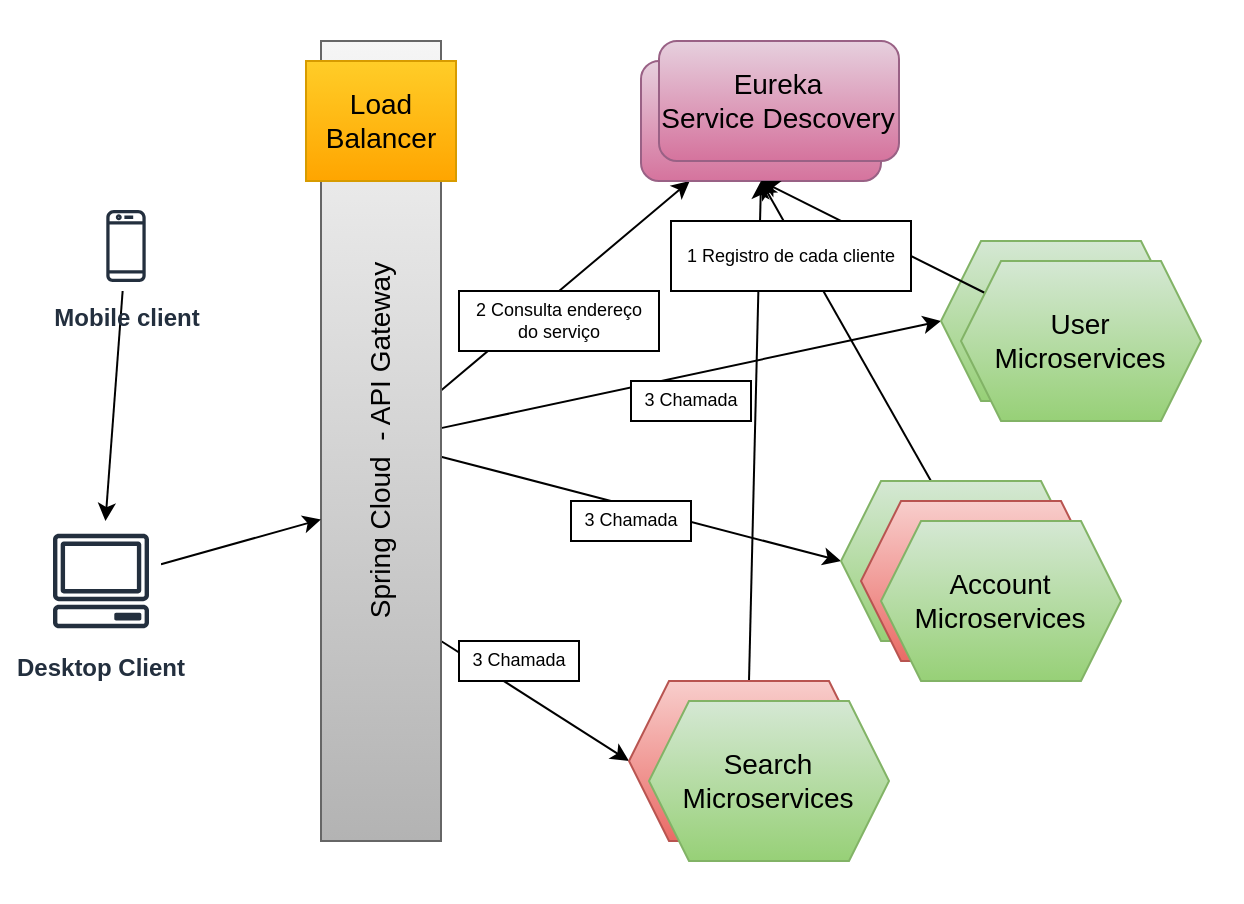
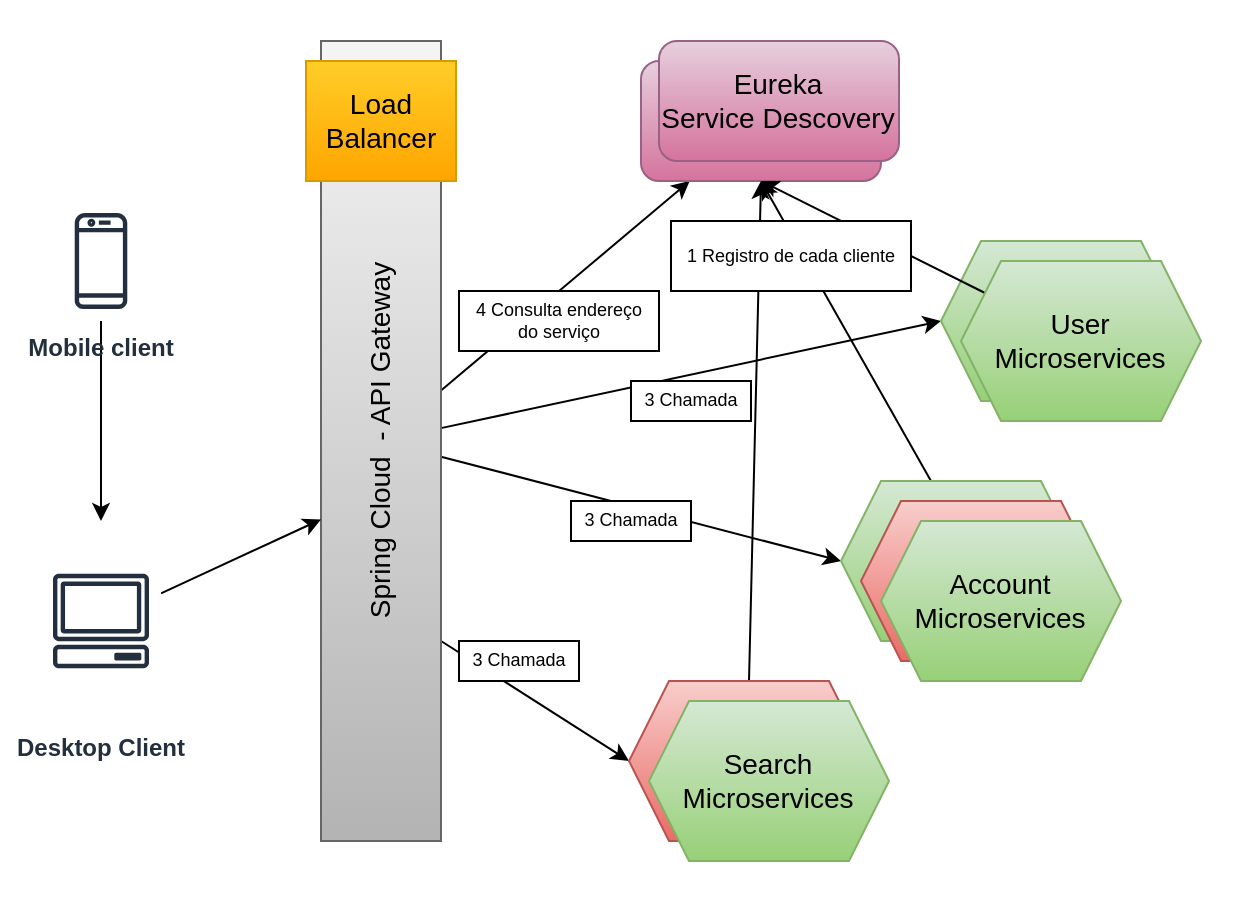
  <mxCell id="0" />
  <mxCell id="1" parent="0" />
  <mxCell id="2" style="rounded=0;orthogonalLoop=1;jettySize=auto;html=1;fontFamily=Helvetica;fontSize=14;" edge="1" parent="1" source="3" target="10"><mxGeometry relative="1" as="geometry" /></mxCell>
- <mxCell id="3" value="Mobile client" style="sketch=0;outlineConnect=0;fontColor=#232F3E;gradientColor=none;strokeColor=#232F3E;fillColor=#ffffff;dashed=0;verticalLabelPosition=bottom;verticalAlign=top;align=center;html=1;fontSize=12;fontStyle=1;aspect=fixed;shape=mxgraph.aws4.resourceIcon;resIcon=mxgraph.aws4.mobile_client;" vertex="1" parent="1"><mxGeometry x="20" y="100" width="85" height="45" as="geometry" /></mxCell>
+ <mxCell id="3" value="Mobile client" style="sketch=0;outlineConnect=0;fontColor=#232F3E;gradientColor=none;strokeColor=#232F3E;fillColor=#ffffff;dashed=0;verticalLabelPosition=bottom;verticalAlign=top;align=center;html=1;fontSize=12;fontStyle=1;aspect=fixed;shape=mxgraph.aws4.resourceIcon;resIcon=mxgraph.aws4.mobile_client;" vertex="1" parent="1"><mxGeometry x="20" y="100" width="60" height="60" as="geometry" /></mxCell>
  <mxCell id="4" style="edgeStyle=none;rounded=0;orthogonalLoop=1;jettySize=auto;html=1;fontFamily=Helvetica;fontSize=14;" edge="1" parent="1" source="8" target="12"><mxGeometry relative="1" as="geometry" /></mxCell>
  <mxCell id="5" style="edgeStyle=none;rounded=0;orthogonalLoop=1;jettySize=auto;html=1;entryX=0;entryY=0.5;entryDx=0;entryDy=0;fontFamily=Helvetica;fontSize=14;" edge="1" parent="1" source="8" target="15"><mxGeometry relative="1" as="geometry" /></mxCell>
  <mxCell id="6" style="edgeStyle=none;rounded=0;orthogonalLoop=1;jettySize=auto;html=1;entryX=0;entryY=0.5;entryDx=0;entryDy=0;fontFamily=Helvetica;fontSize=14;" edge="1" parent="1" source="8" target="14"><mxGeometry relative="1" as="geometry" /></mxCell>
  <mxCell id="7" style="edgeStyle=none;rounded=0;orthogonalLoop=1;jettySize=auto;html=1;exitX=1;exitY=0.75;exitDx=0;exitDy=0;entryX=0;entryY=0.5;entryDx=0;entryDy=0;fontFamily=Helvetica;fontSize=14;" edge="1" parent="1" source="8" target="17"><mxGeometry relative="1" as="geometry" /></mxCell>
  <mxCell id="8" value="Spring Cloud&amp;nbsp; - API Gateway" style="whiteSpace=wrap;html=1;fillColor=#f5f5f5;strokeColor=#666666;sketch=0;verticalAlign=middle;horizontal=0;fontStyle=0;fontSize=14;fontFamily=Helvetica;gradientColor=#b3b3b3;" vertex="1" parent="1"><mxGeometry x="160" y="20" width="60" height="400" as="geometry" /></mxCell>
  <mxCell id="9" style="edgeStyle=none;rounded=0;orthogonalLoop=1;jettySize=auto;html=1;entryX=0;entryY=0.598;entryDx=0;entryDy=0;entryPerimeter=0;fontFamily=Helvetica;fontSize=14;" edge="1" parent="1" source="10" target="8"><mxGeometry relative="1" as="geometry" /></mxCell>
- <mxCell id="10" value="Desktop Client" style="sketch=0;outlineConnect=0;fontColor=#232F3E;gradientColor=none;strokeColor=#232F3E;fillColor=#ffffff;dashed=0;verticalLabelPosition=bottom;verticalAlign=top;align=center;html=1;fontSize=12;fontStyle=1;aspect=fixed;shape=mxgraph.aws4.resourceIcon;resIcon=mxgraph.aws4.client;" vertex="1" parent="1"><mxGeometry x="20" y="260" width="60" height="60" as="geometry" /></mxCell>
+ <mxCell id="10" value="Desktop Client" style="sketch=0;outlineConnect=0;fontColor=#232F3E;gradientColor=none;strokeColor=#232F3E;fillColor=#ffffff;dashed=0;verticalLabelPosition=bottom;verticalAlign=top;align=center;html=1;fontSize=12;fontStyle=1;aspect=fixed;shape=mxgraph.aws4.resourceIcon;resIcon=mxgraph.aws4.client;" vertex="1" parent="1"><mxGeometry x="20" y="260" width="60" height="100" as="geometry" /></mxCell>
  <mxCell id="11" value="Load Balancer" style="whiteSpace=wrap;html=1;sketch=0;fontFamily=Helvetica;fontSize=14;fillColor=#ffcd28;strokeColor=#d79b00;gradientColor=#ffa500;" vertex="1" parent="1"><mxGeometry x="152.5" y="30" width="75" height="60" as="geometry" /></mxCell>
  <mxCell id="12" value="" style="rounded=1;whiteSpace=wrap;html=1;sketch=0;fontFamily=Helvetica;fontSize=14;fillColor=#e6d0de;gradientColor=#d5739d;strokeColor=#996185;" vertex="1" parent="1"><mxGeometry x="320" y="30" width="120" height="60" as="geometry" /></mxCell>
  <mxCell id="13" style="edgeStyle=none;rounded=0;orthogonalLoop=1;jettySize=auto;html=1;exitX=0.375;exitY=0;exitDx=0;exitDy=0;entryX=0.5;entryY=1;entryDx=0;entryDy=0;fontFamily=Helvetica;fontSize=9;" edge="1" parent="1" source="14" target="12"><mxGeometry relative="1" as="geometry" /></mxCell>
  <mxCell id="14" value="Account Microservices" style="shape=hexagon;perimeter=hexagonPerimeter2;whiteSpace=wrap;html=1;fixedSize=1;sketch=0;fontFamily=Helvetica;fontSize=14;fillColor=#d5e8d4;gradientColor=#97d077;strokeColor=#82b366;" vertex="1" parent="1"><mxGeometry x="420" y="240" width="120" height="80" as="geometry" /></mxCell>
  <mxCell id="15" value="User Microservices" style="shape=hexagon;perimeter=hexagonPerimeter2;whiteSpace=wrap;html=1;fixedSize=1;sketch=0;fontFamily=Helvetica;fontSize=14;fillColor=#d5e8d4;gradientColor=#97d077;strokeColor=#82b366;" vertex="1" parent="1"><mxGeometry x="470" y="120" width="120" height="80" as="geometry" /></mxCell>
  <mxCell id="16" style="edgeStyle=none;rounded=0;orthogonalLoop=1;jettySize=auto;html=1;exitX=0.5;exitY=0;exitDx=0;exitDy=0;entryX=0.5;entryY=1;entryDx=0;entryDy=0;fontFamily=Helvetica;fontSize=14;" edge="1" parent="1" source="17" target="12"><mxGeometry relative="1" as="geometry" /></mxCell>
  <mxCell id="17" value="Search Microservices" style="shape=hexagon;perimeter=hexagonPerimeter2;whiteSpace=wrap;html=1;fixedSize=1;sketch=0;fontFamily=Helvetica;fontSize=14;fillColor=#f8cecc;gradientColor=#ea6b66;strokeColor=#b85450;" vertex="1" parent="1"><mxGeometry x="314" y="340" width="120" height="80" as="geometry" /></mxCell>
  <mxCell id="18" value="Account Microservices" style="shape=hexagon;perimeter=hexagonPerimeter2;whiteSpace=wrap;html=1;fixedSize=1;sketch=0;fontFamily=Helvetica;fontSize=14;fillColor=#f8cecc;gradientColor=#ea6b66;strokeColor=#b85450;" vertex="1" parent="1"><mxGeometry x="430" y="250" width="120" height="80" as="geometry" /></mxCell>
  <mxCell id="19" value="Account Microservices" style="shape=hexagon;perimeter=hexagonPerimeter2;whiteSpace=wrap;html=1;fixedSize=1;sketch=0;fontFamily=Helvetica;fontSize=14;fillColor=#d5e8d4;gradientColor=#97d077;strokeColor=#82b366;" vertex="1" parent="1"><mxGeometry x="440" y="260" width="120" height="80" as="geometry" /></mxCell>
  <mxCell id="20" style="rounded=0;orthogonalLoop=1;jettySize=auto;html=1;entryX=0.5;entryY=1;entryDx=0;entryDy=0;fontFamily=Helvetica;fontSize=14;" edge="1" parent="1" source="21" target="12"><mxGeometry relative="1" as="geometry" /></mxCell>
  <mxCell id="21" value="User Microservices" style="shape=hexagon;perimeter=hexagonPerimeter2;whiteSpace=wrap;html=1;fixedSize=1;sketch=0;fontFamily=Helvetica;fontSize=14;fillColor=#d5e8d4;gradientColor=#97d077;strokeColor=#82b366;" vertex="1" parent="1"><mxGeometry x="480" y="130" width="120" height="80" as="geometry" /></mxCell>
  <mxCell id="22" value="Search Microservices" style="shape=hexagon;perimeter=hexagonPerimeter2;whiteSpace=wrap;html=1;fixedSize=1;sketch=0;fontFamily=Helvetica;fontSize=14;fillColor=#d5e8d4;gradientColor=#97d077;strokeColor=#82b366;" vertex="1" parent="1"><mxGeometry x="324" y="350" width="120" height="80" as="geometry" /></mxCell>
  <mxCell id="23" value="&lt;span style=&quot;background-color: rgb(255 , 255 , 255)&quot;&gt;1 Registro de cada cliente&lt;/span&gt;" style="text;html=1;align=center;verticalAlign=middle;resizable=0;points=[];autosize=1;strokeColor=default;fillColor=default;fontSize=9;fontFamily=Helvetica;gradientColor=#ffffff;" vertex="1" parent="1"><mxGeometry x="335" y="110" width="120" height="35" as="geometry" /></mxCell>
- <mxCell id="24" value="&lt;span style=&quot;background-color: rgb(255 , 255 , 255)&quot;&gt;2 Consulta endereço &lt;br&gt;do serviço&lt;/span&gt;" style="text;html=1;align=center;verticalAlign=middle;resizable=0;points=[];autosize=1;strokeColor=default;fillColor=default;fontSize=9;fontFamily=Helvetica;gradientColor=#ffffff;" vertex="1" parent="1"><mxGeometry x="229" y="145" width="100" height="30" as="geometry" /></mxCell>
+ <mxCell id="24" value="&lt;span style=&quot;background-color: rgb(255 , 255 , 255)&quot;&gt;4 Consulta endereço &lt;br&gt;do serviço&lt;/span&gt;" style="text;html=1;align=center;verticalAlign=middle;resizable=0;points=[];autosize=1;strokeColor=default;fillColor=default;fontSize=9;fontFamily=Helvetica;gradientColor=#ffffff;" vertex="1" parent="1"><mxGeometry x="229" y="145" width="100" height="30" as="geometry" /></mxCell>
  <mxCell id="25" value="&lt;span style=&quot;background-color: rgb(255 , 255 , 255)&quot;&gt;3 Chamada&lt;/span&gt;" style="text;html=1;align=center;verticalAlign=middle;resizable=0;points=[];autosize=1;strokeColor=default;fillColor=default;fontSize=9;fontFamily=Helvetica;gradientColor=#ffffff;" vertex="1" parent="1"><mxGeometry x="229" y="320" width="60" height="20" as="geometry" /></mxCell>
  <mxCell id="26" value="&lt;span style=&quot;background-color: rgb(255 , 255 , 255)&quot;&gt;3 Chamada&lt;/span&gt;" style="text;html=1;align=center;verticalAlign=middle;resizable=0;points=[];autosize=1;strokeColor=default;fillColor=default;fontSize=9;fontFamily=Helvetica;gradientColor=#ffffff;" vertex="1" parent="1"><mxGeometry x="285" y="250" width="60" height="20" as="geometry" /></mxCell>
  <mxCell id="27" value="&lt;span style=&quot;background-color: rgb(255 , 255 , 255)&quot;&gt;3 Chamada&lt;/span&gt;" style="text;html=1;align=center;verticalAlign=middle;resizable=0;points=[];autosize=1;strokeColor=default;fillColor=default;fontSize=9;fontFamily=Helvetica;gradientColor=#ffffff;" vertex="1" parent="1"><mxGeometry x="315" y="190" width="60" height="20" as="geometry" /></mxCell>
  <mxCell id="28" value="Eureka&lt;br&gt;Service Descovery" style="rounded=1;whiteSpace=wrap;html=1;sketch=0;fontFamily=Helvetica;fontSize=14;fillColor=#e6d0de;gradientColor=#d5739d;strokeColor=#996185;" vertex="1" parent="1"><mxGeometry x="329" y="20" width="120" height="60" as="geometry" /></mxCell>
